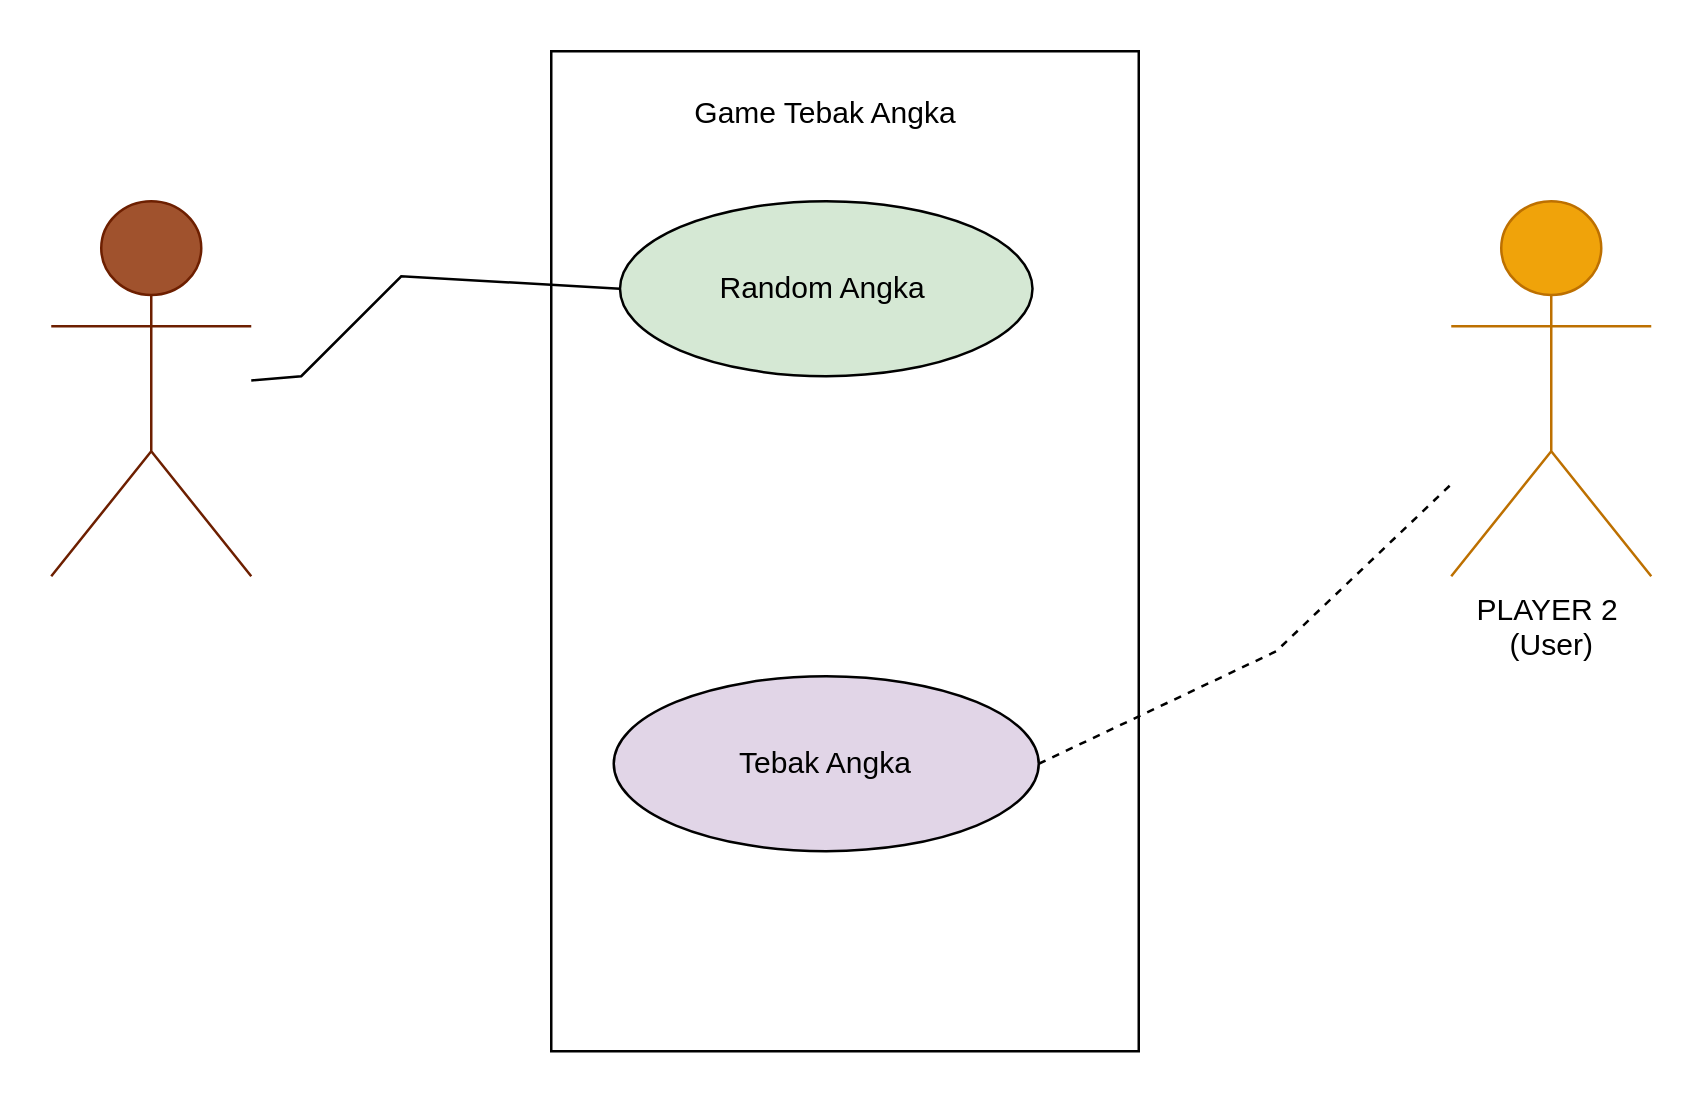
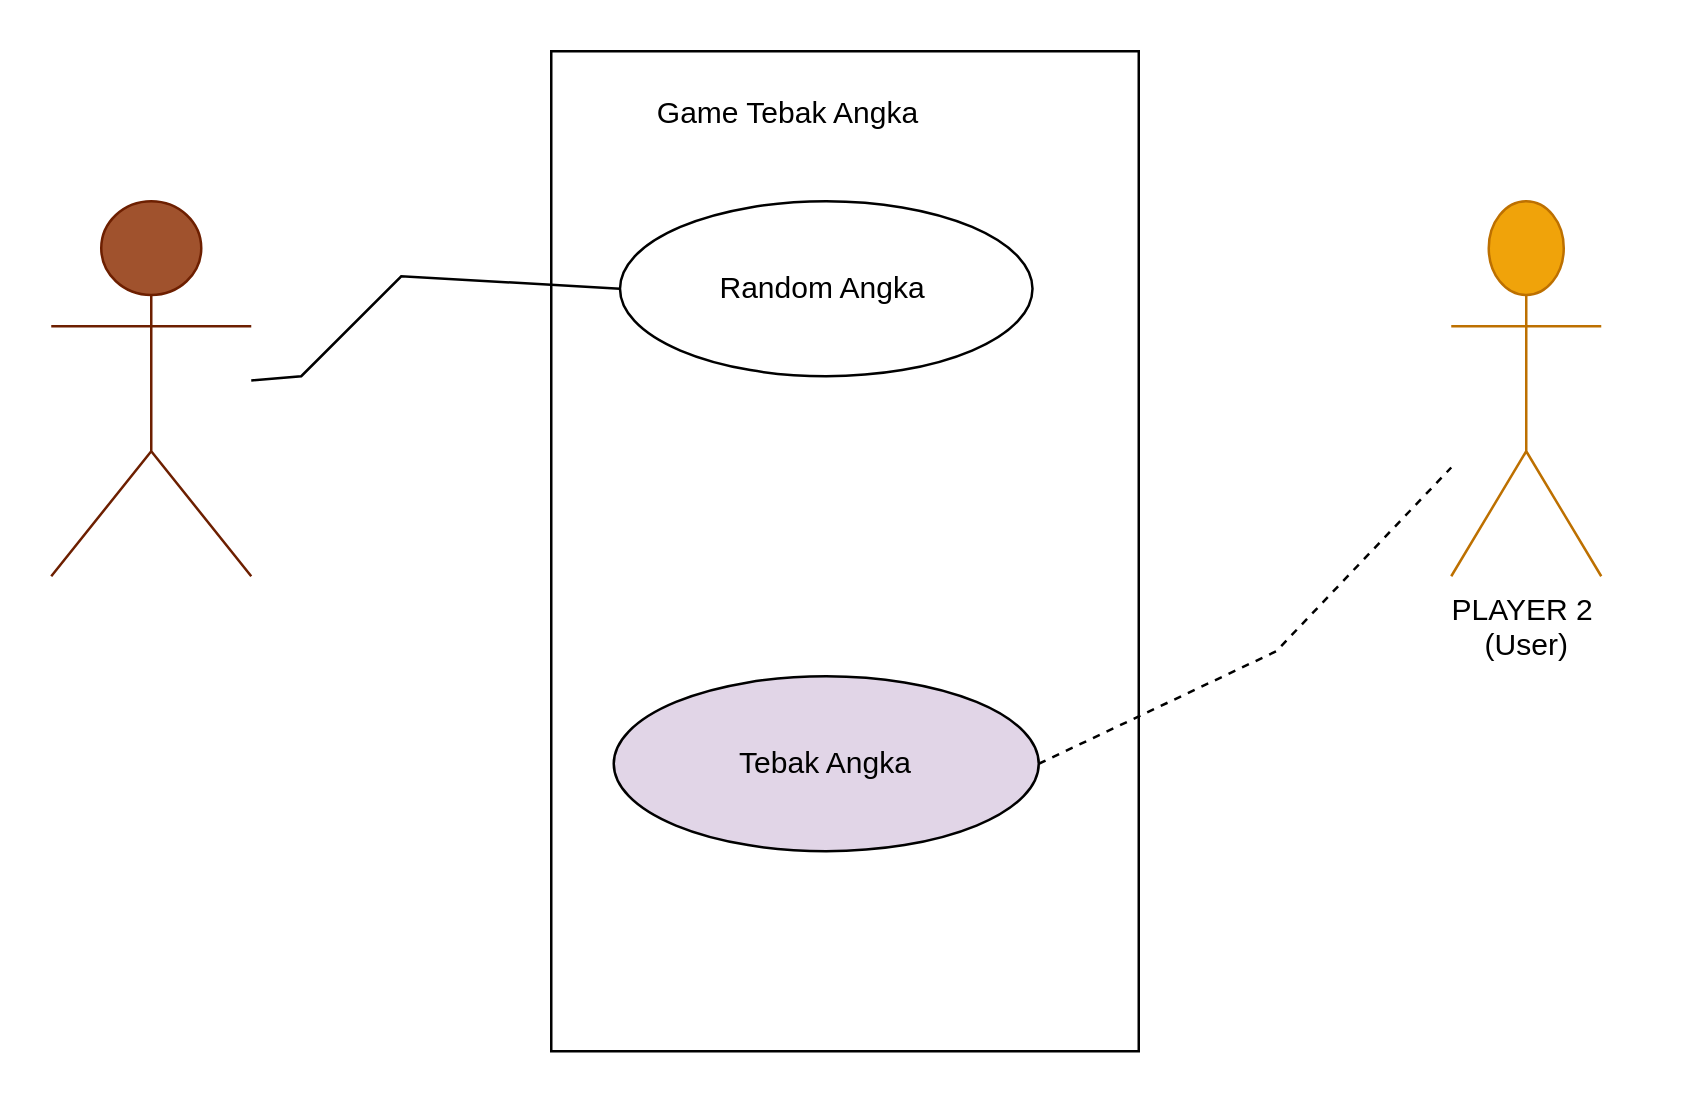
  <mxCell id="0" />
  <mxCell id="1" parent="0" />
  <mxCell id="2" value="" style="rounded=0;whiteSpace=wrap;html=1;" vertex="1" parent="1"><mxGeometry x="220" y="20" width="235" height="400" as="geometry" /></mxCell>
  <mxCell id="3" value="PLAYER 1&lt;br&gt;(Komputer)" style="shape=umlActor;verticalLabelPosition=bottom;verticalAlign=top;html=1;outlineConnect=0;fillColor=#a0522d;strokeColor=#6D1F00;fontColor=#ffffff;" vertex="1" parent="1"><mxGeometry x="20" y="80" width="80" height="150" as="geometry" /></mxCell>
- <mxCell id="4" value="PLAYER 2&amp;nbsp;&lt;br&gt;(User)" style="shape=umlActor;verticalLabelPosition=bottom;verticalAlign=top;html=1;outlineConnect=0;fillColor=#f0a30a;fontColor=#000000;strokeColor=#BD7000;" vertex="1" parent="1"><mxGeometry x="580" y="80" width="80" height="150" as="geometry" /></mxCell>
- <mxCell id="5" value="Game Tebak Angka" style="text;html=1;strokeColor=none;fillColor=none;align=center;verticalAlign=middle;whiteSpace=wrap;rounded=0;" vertex="1" parent="1"><mxGeometry x="240" y="30" width="180" height="30" as="geometry" /></mxCell>
- <mxCell id="6" value="Random Angka&amp;nbsp;" style="ellipse;whiteSpace=wrap;html=1;fillColor=#d5e8d4;" vertex="1" parent="1"><mxGeometry x="247.5" y="80" width="165" height="70" as="geometry" /></mxCell>
+ <mxCell id="4" value="PLAYER 2&amp;nbsp;&lt;br&gt;(User)" style="shape=umlActor;verticalLabelPosition=bottom;verticalAlign=top;html=1;outlineConnect=0;fillColor=#f0a30a;fontColor=#000000;strokeColor=#BD7000;" vertex="1" parent="1"><mxGeometry x="580" y="80" width="60" height="150" as="geometry" /></mxCell>
+ <mxCell id="5" value="Game Tebak Angka" style="text;html=1;strokeColor=none;fillColor=none;align=center;verticalAlign=middle;whiteSpace=wrap;rounded=0;" vertex="1" parent="1"><mxGeometry x="225" y="30" width="180" height="30" as="geometry" /></mxCell>
+ <mxCell id="6" value="Random Angka&amp;nbsp;" style="ellipse;whiteSpace=wrap;html=1;" vertex="1" parent="1"><mxGeometry x="247.5" y="80" width="165" height="70" as="geometry" /></mxCell>
  <mxCell id="7" value="Tebak Angka" style="ellipse;whiteSpace=wrap;html=1;fillColor=#e1d5e7;" vertex="1" parent="1"><mxGeometry x="245" y="270" width="170" height="70" as="geometry" /></mxCell>
  <mxCell id="8" value="" style="endArrow=none;html=1;rounded=0;entryX=0;entryY=0.5;entryDx=0;entryDy=0;" edge="1" parent="1" source="3" target="6"><mxGeometry width="50" height="50" relative="1" as="geometry"><mxPoint x="100" y="190" as="sourcePoint" /><mxPoint x="240" y="120" as="targetPoint" /><Array as="points"><mxPoint x="120" y="150" /><mxPoint x="160" y="110" /></Array></mxGeometry></mxCell>
  <mxCell id="9" value="" style="endArrow=none;html=1;rounded=0;exitX=1;exitY=0.5;exitDx=0;exitDy=0;dashed=1;" edge="1" parent="1" source="7" target="4"><mxGeometry width="50" height="50" relative="1" as="geometry"><mxPoint x="470" y="270" as="sourcePoint" /><mxPoint x="530" y="260" as="targetPoint" /><Array as="points"><mxPoint x="510" y="260" /></Array></mxGeometry></mxCell>
